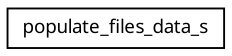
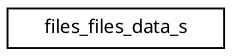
  digraph {
    rankdir=LR
    fontname="Noto Sans"
-   n1 [color=black fillcolor=white fontname="Noto Sans" fontsize=10 height=0.2 label=populate_files_data_s shape=record style=filled width=0.4]
+   n1 [color=black fillcolor=white fontname="Noto Sans" fontsize=10 height=0.2 label=files_files_data_s shape=record style=filled width=0.4]
  }
